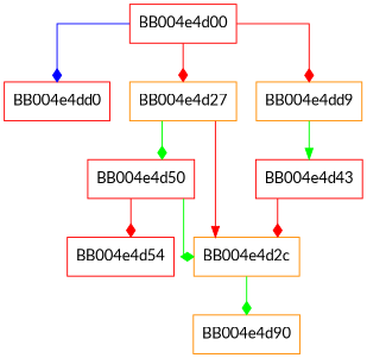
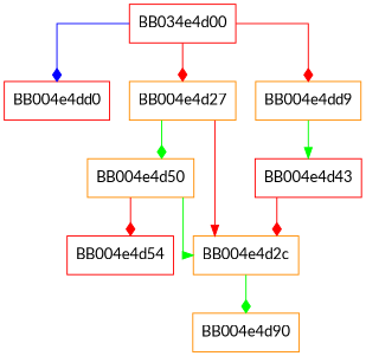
  digraph {
    fontname=Lato
    splines=ortho
    node [color=darkorange fontname=Lato shape=box]
    edge [arrowhead=diamond color=red fontname=Lato]
-   BB004e4d00 [color=red]
+   BB004e4d00 [color=red label=BB034e4d00]
    BB004e4dd0 [color=red]
    BB004e4d27
    BB004e4dd9
-   BB004e4d50 [color=red]
+   BB004e4d50
    BB004e4d2c
    BB004e4d43 [color=red]
    BB004e4d54 [color=red]
    BB004e4d90
    BB004e4d00 -> BB004e4dd0 [color=blue]
    BB004e4d00 -> BB004e4d27
    BB004e4d00 -> BB004e4dd9
    BB004e4d27 -> BB004e4d50 [color=green]
    BB004e4d27 -> BB004e4d2c [arrowhead=normal]
    BB004e4dd9 -> BB004e4d43 [arrowhead=normal color=green]
-   BB004e4d50 -> BB004e4d2c [color=green]
+   BB004e4d50 -> BB004e4d2c [arrowhead=normal color=green]
    BB004e4d50 -> BB004e4d54
    BB004e4d2c -> BB004e4d90 [color=green]
    BB004e4d43 -> BB004e4d2c
  }
